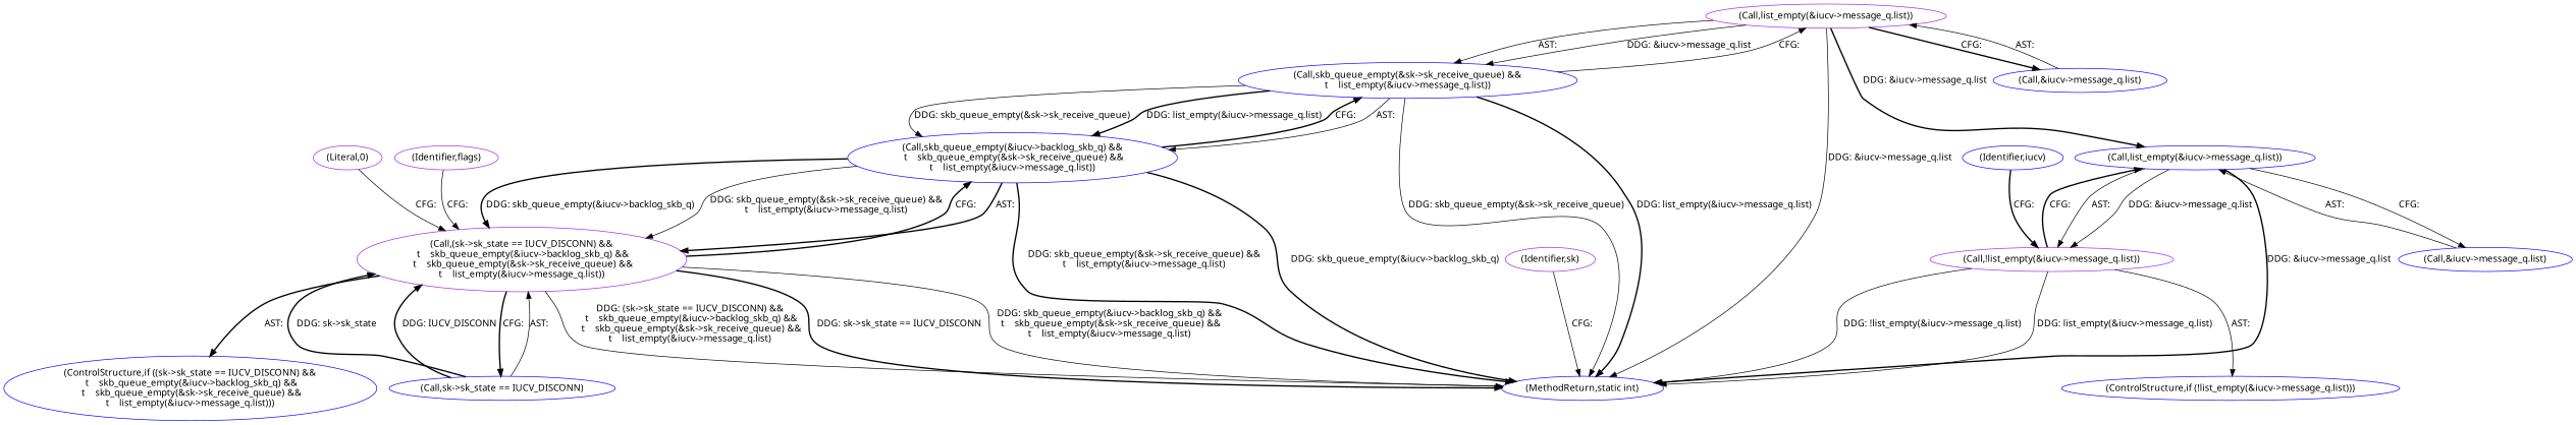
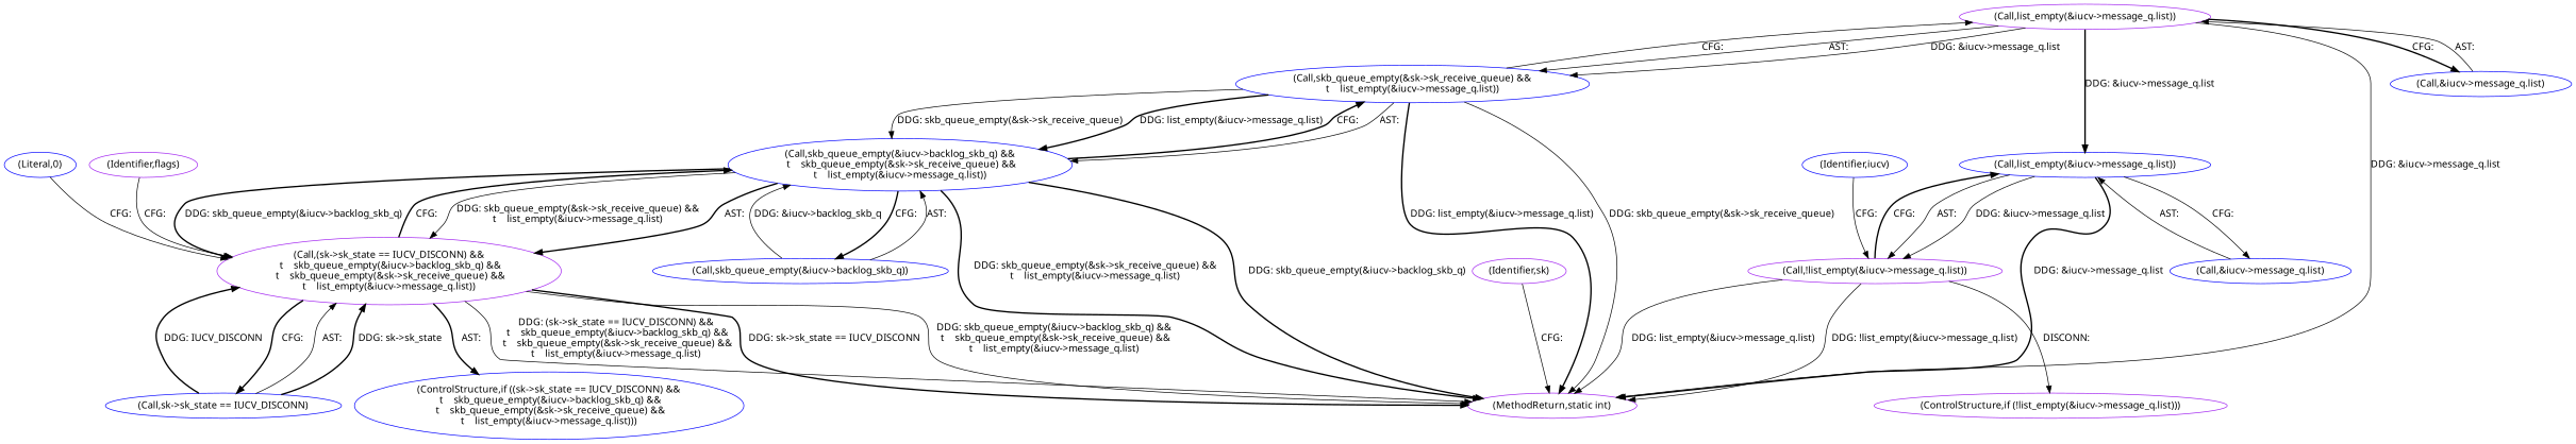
  digraph {
    fontname="Noto Sans"
    node [color=blue fontname="Noto Sans"]
    edge [fontname="Noto Sans" style=solid]
    n1 [color=purple label="(Call,list_empty(&iucv->message_q.list))"]
    n2 [label="(Call,skb_queue_empty(&sk->sk_receive_queue) &&\n\t    list_empty(&iucv->message_q.list))"]
    n3 [label="(Call,list_empty(&iucv->message_q.list))"]
-   n4 [label="(MethodReturn,static int)"]
+   n4 [color=purple label="(MethodReturn,static int)"]
    n5 [label="(Call,&iucv->message_q.list)"]
    n6 [label="(Call,skb_queue_empty(&iucv->backlog_skb_q) &&\n \t    skb_queue_empty(&sk->sk_receive_queue) &&\n\t    list_empty(&iucv->message_q.list))"]
    n7 [color=purple label="(Call,!list_empty(&iucv->message_q.list))"]
    n8 [label="(Call,&iucv->message_q.list)"]
    n9 [color=purple label="(Call,(sk->sk_state == IUCV_DISCONN) &&\n \t    skb_queue_empty(&iucv->backlog_skb_q) &&\n \t    skb_queue_empty(&sk->sk_receive_queue) &&\n\t    list_empty(&iucv->message_q.list))"]
+   n10 [label="(Call,skb_queue_empty(&iucv->backlog_skb_q))"]
    n11 [label="(ControlStructure,if ((sk->sk_state == IUCV_DISCONN) &&\n \t    skb_queue_empty(&iucv->backlog_skb_q) &&\n \t    skb_queue_empty(&sk->sk_receive_queue) &&\n\t    list_empty(&iucv->message_q.list)))"]
    n12 [label="(Call,sk->sk_state == IUCV_DISCONN)"]
-   n13 [label="(ControlStructure,if (!list_empty(&iucv->message_q.list)))"]
+   n13 [color=purple label="(ControlStructure,if (!list_empty(&iucv->message_q.list)))"]
    n14 [color=purple label="(Identifier,sk)"]
-   n15 [color=purple label="(Literal,0)"]
+   n15 [label="(Literal,0)"]
    n16 [label="(Identifier,iucv)"]
    n17 [color=purple label="(Identifier,flags)"]
    n1 -> n2 [label="AST: "]
    n1 -> n2 [label="DDG: &iucv->message_q.list"]
    n1 -> n3 [label="DDG: &iucv->message_q.list" style=bold]
    n1 -> n4 [label="DDG: &iucv->message_q.list"]
    n1 -> n5 [label="CFG: " style=bold]
    n2 -> n1 [label="CFG: "]
    n2 -> n4 [label="DDG: skb_queue_empty(&sk->sk_receive_queue)"]
    n2 -> n4 [label="DDG: list_empty(&iucv->message_q.list)" style=bold]
    n2 -> n6 [label="AST: "]
    n2 -> n6 [label="DDG: skb_queue_empty(&sk->sk_receive_queue)"]
    n2 -> n6 [label="DDG: list_empty(&iucv->message_q.list)" style=bold]
    n3 -> n4 [label="DDG: &iucv->message_q.list" style=bold]
    n3 -> n7 [label="AST: "]
    n3 -> n7 [label="DDG: &iucv->message_q.list"]
    n3 -> n8 [label="CFG: "]
    n5 -> n1 [label="AST: "]
    n6 -> n2 [label="CFG: " style=bold]
    n6 -> n4 [label="DDG: skb_queue_empty(&iucv->backlog_skb_q)" style=bold]
    n6 -> n4 [label="DDG: skb_queue_empty(&sk->sk_receive_queue) &&\n\t    list_empty(&iucv->message_q.list)" style=bold]
    n6 -> n9 [label="AST: " style=bold]
    n6 -> n9 [label="DDG: skb_queue_empty(&iucv->backlog_skb_q)" style=bold]
    n6 -> n9 [label="DDG: skb_queue_empty(&sk->sk_receive_queue) &&\n\t    list_empty(&iucv->message_q.list)"]
+   n6 -> n10 [label="CFG: " style=bold]
    n7 -> n3 [label="CFG: " style=bold]
    n7 -> n4 [label="DDG: list_empty(&iucv->message_q.list)"]
    n7 -> n4 [label="DDG: !list_empty(&iucv->message_q.list)"]
-   n7 -> n13 [label="AST: "]
+   n7 -> n13 [label="DISCONN: "]
    n8 -> n3 [label="AST: "]
    n9 -> n4 [label="DDG: (sk->sk_state == IUCV_DISCONN) &&\n \t    skb_queue_empty(&iucv->backlog_skb_q) &&\n \t    skb_queue_empty(&sk->sk_receive_queue) &&\n\t    list_empty(&iucv->message_q.list)"]
    n9 -> n4 [label="DDG: sk->sk_state == IUCV_DISCONN" style=bold]
    n9 -> n4 [label="DDG: skb_queue_empty(&iucv->backlog_skb_q) &&\n \t    skb_queue_empty(&sk->sk_receive_queue) &&\n\t    list_empty(&iucv->message_q.list)"]
    n9 -> n6 [label="CFG: " style=bold]
    n9 -> n11 [label="AST: " style=bold]
    n9 -> n12 [label="CFG: " style=bold]
+   n10 -> n6 [label="AST: "]
+   n10 -> n6 [label="DDG: &iucv->backlog_skb_q"]
    n12 -> n9 [label="AST: "]
    n12 -> n9 [label="DDG: sk->sk_state" style=bold]
    n12 -> n9 [label="DDG: IUCV_DISCONN" style=bold]
    n14 -> n4 [label="CFG: "]
    n15 -> n9 [label="CFG: "]
-   n16 -> n7 [label="CFG: " style=bold]
+   n16 -> n7 [label="CFG: "]
    n17 -> n9 [label="CFG: "]
  }
